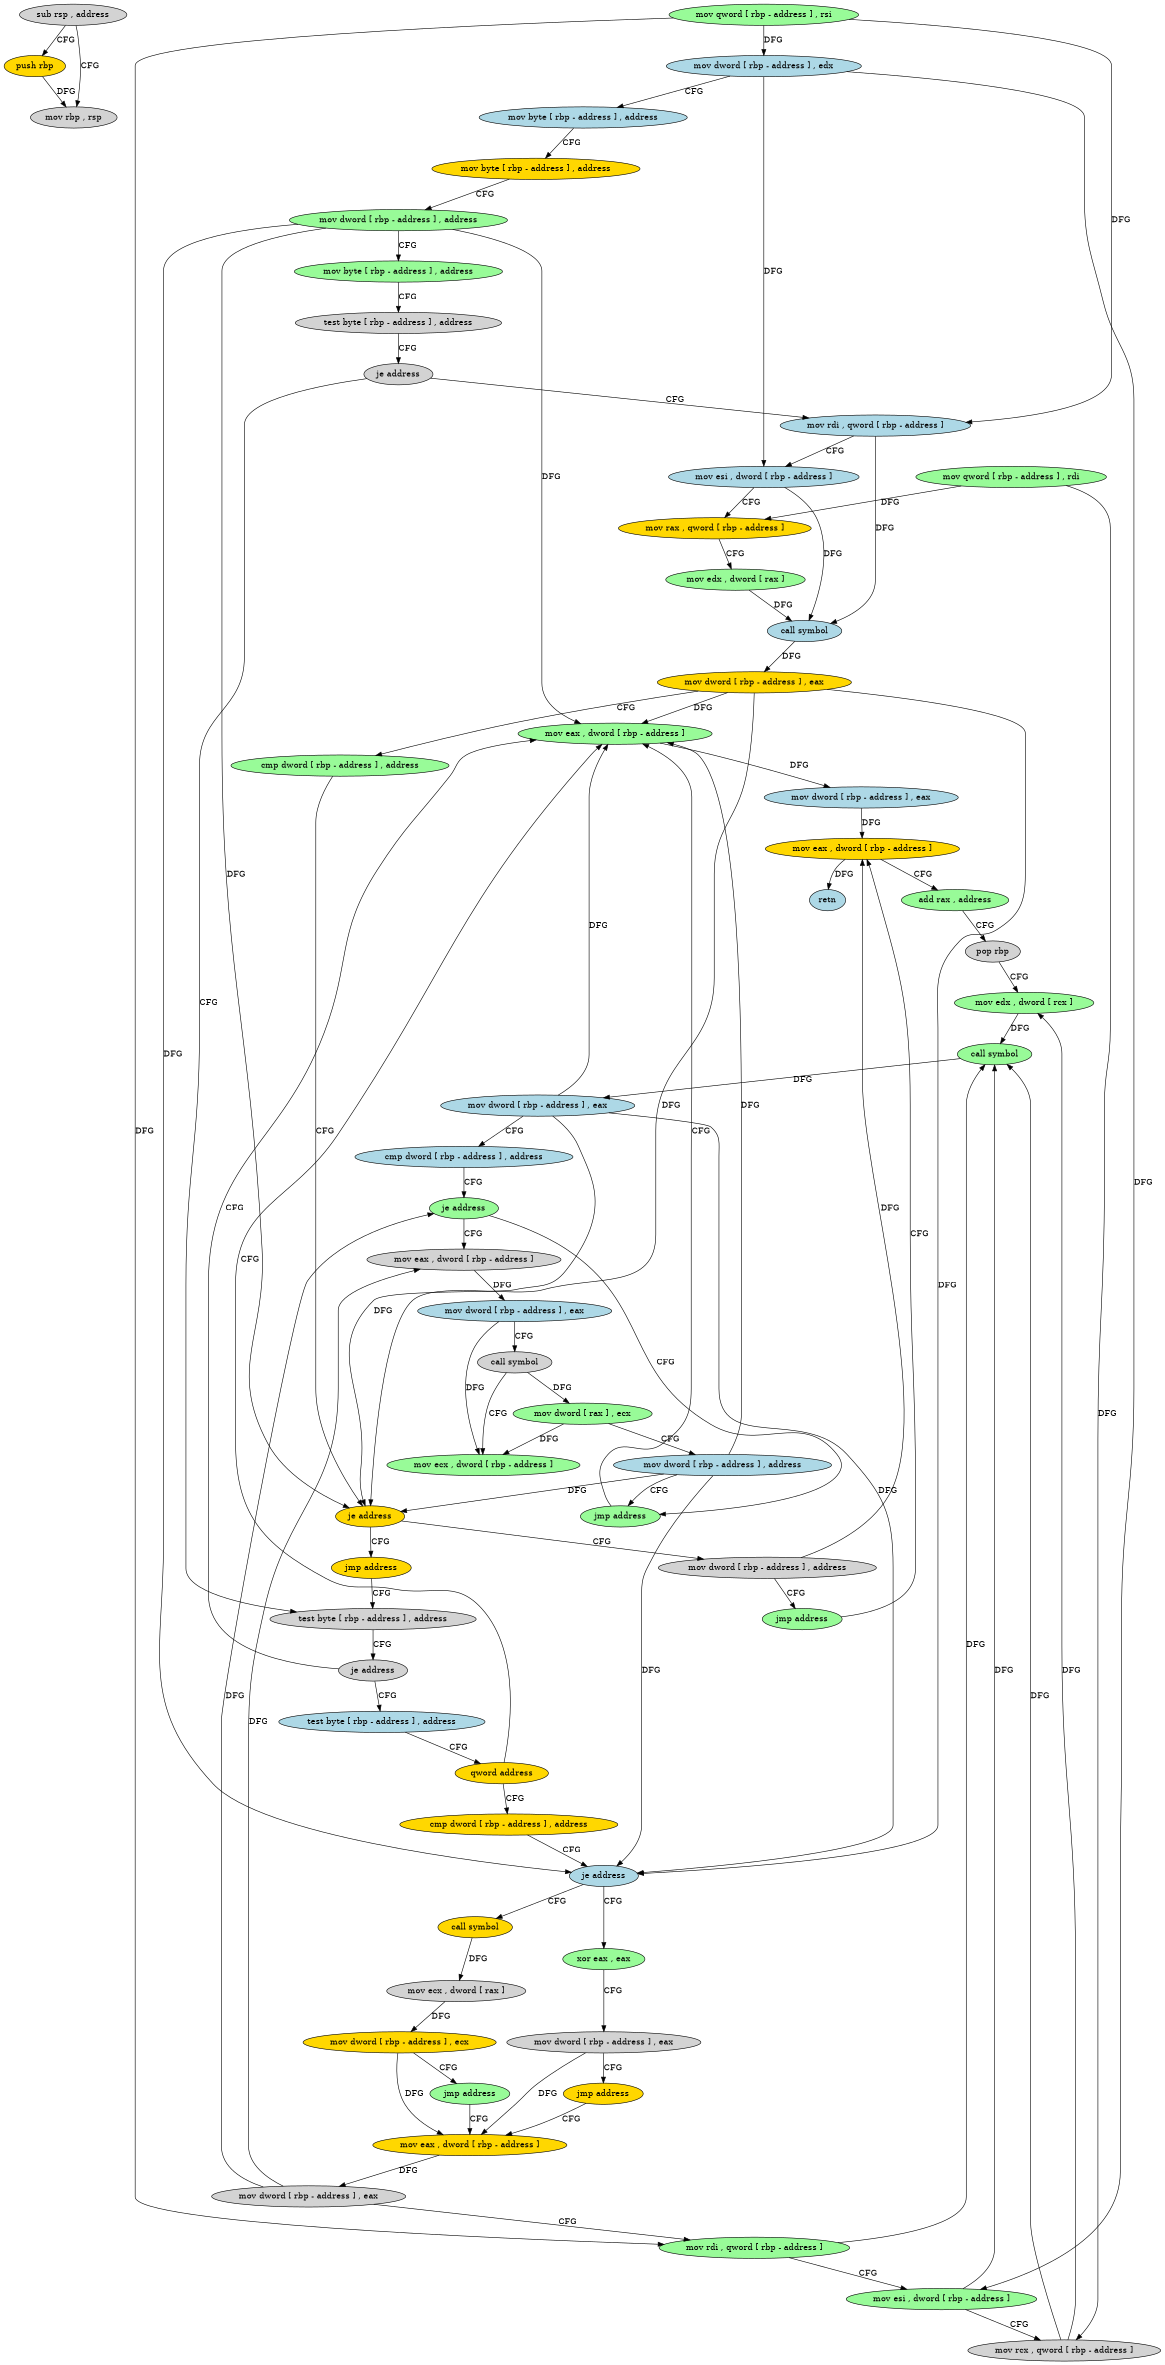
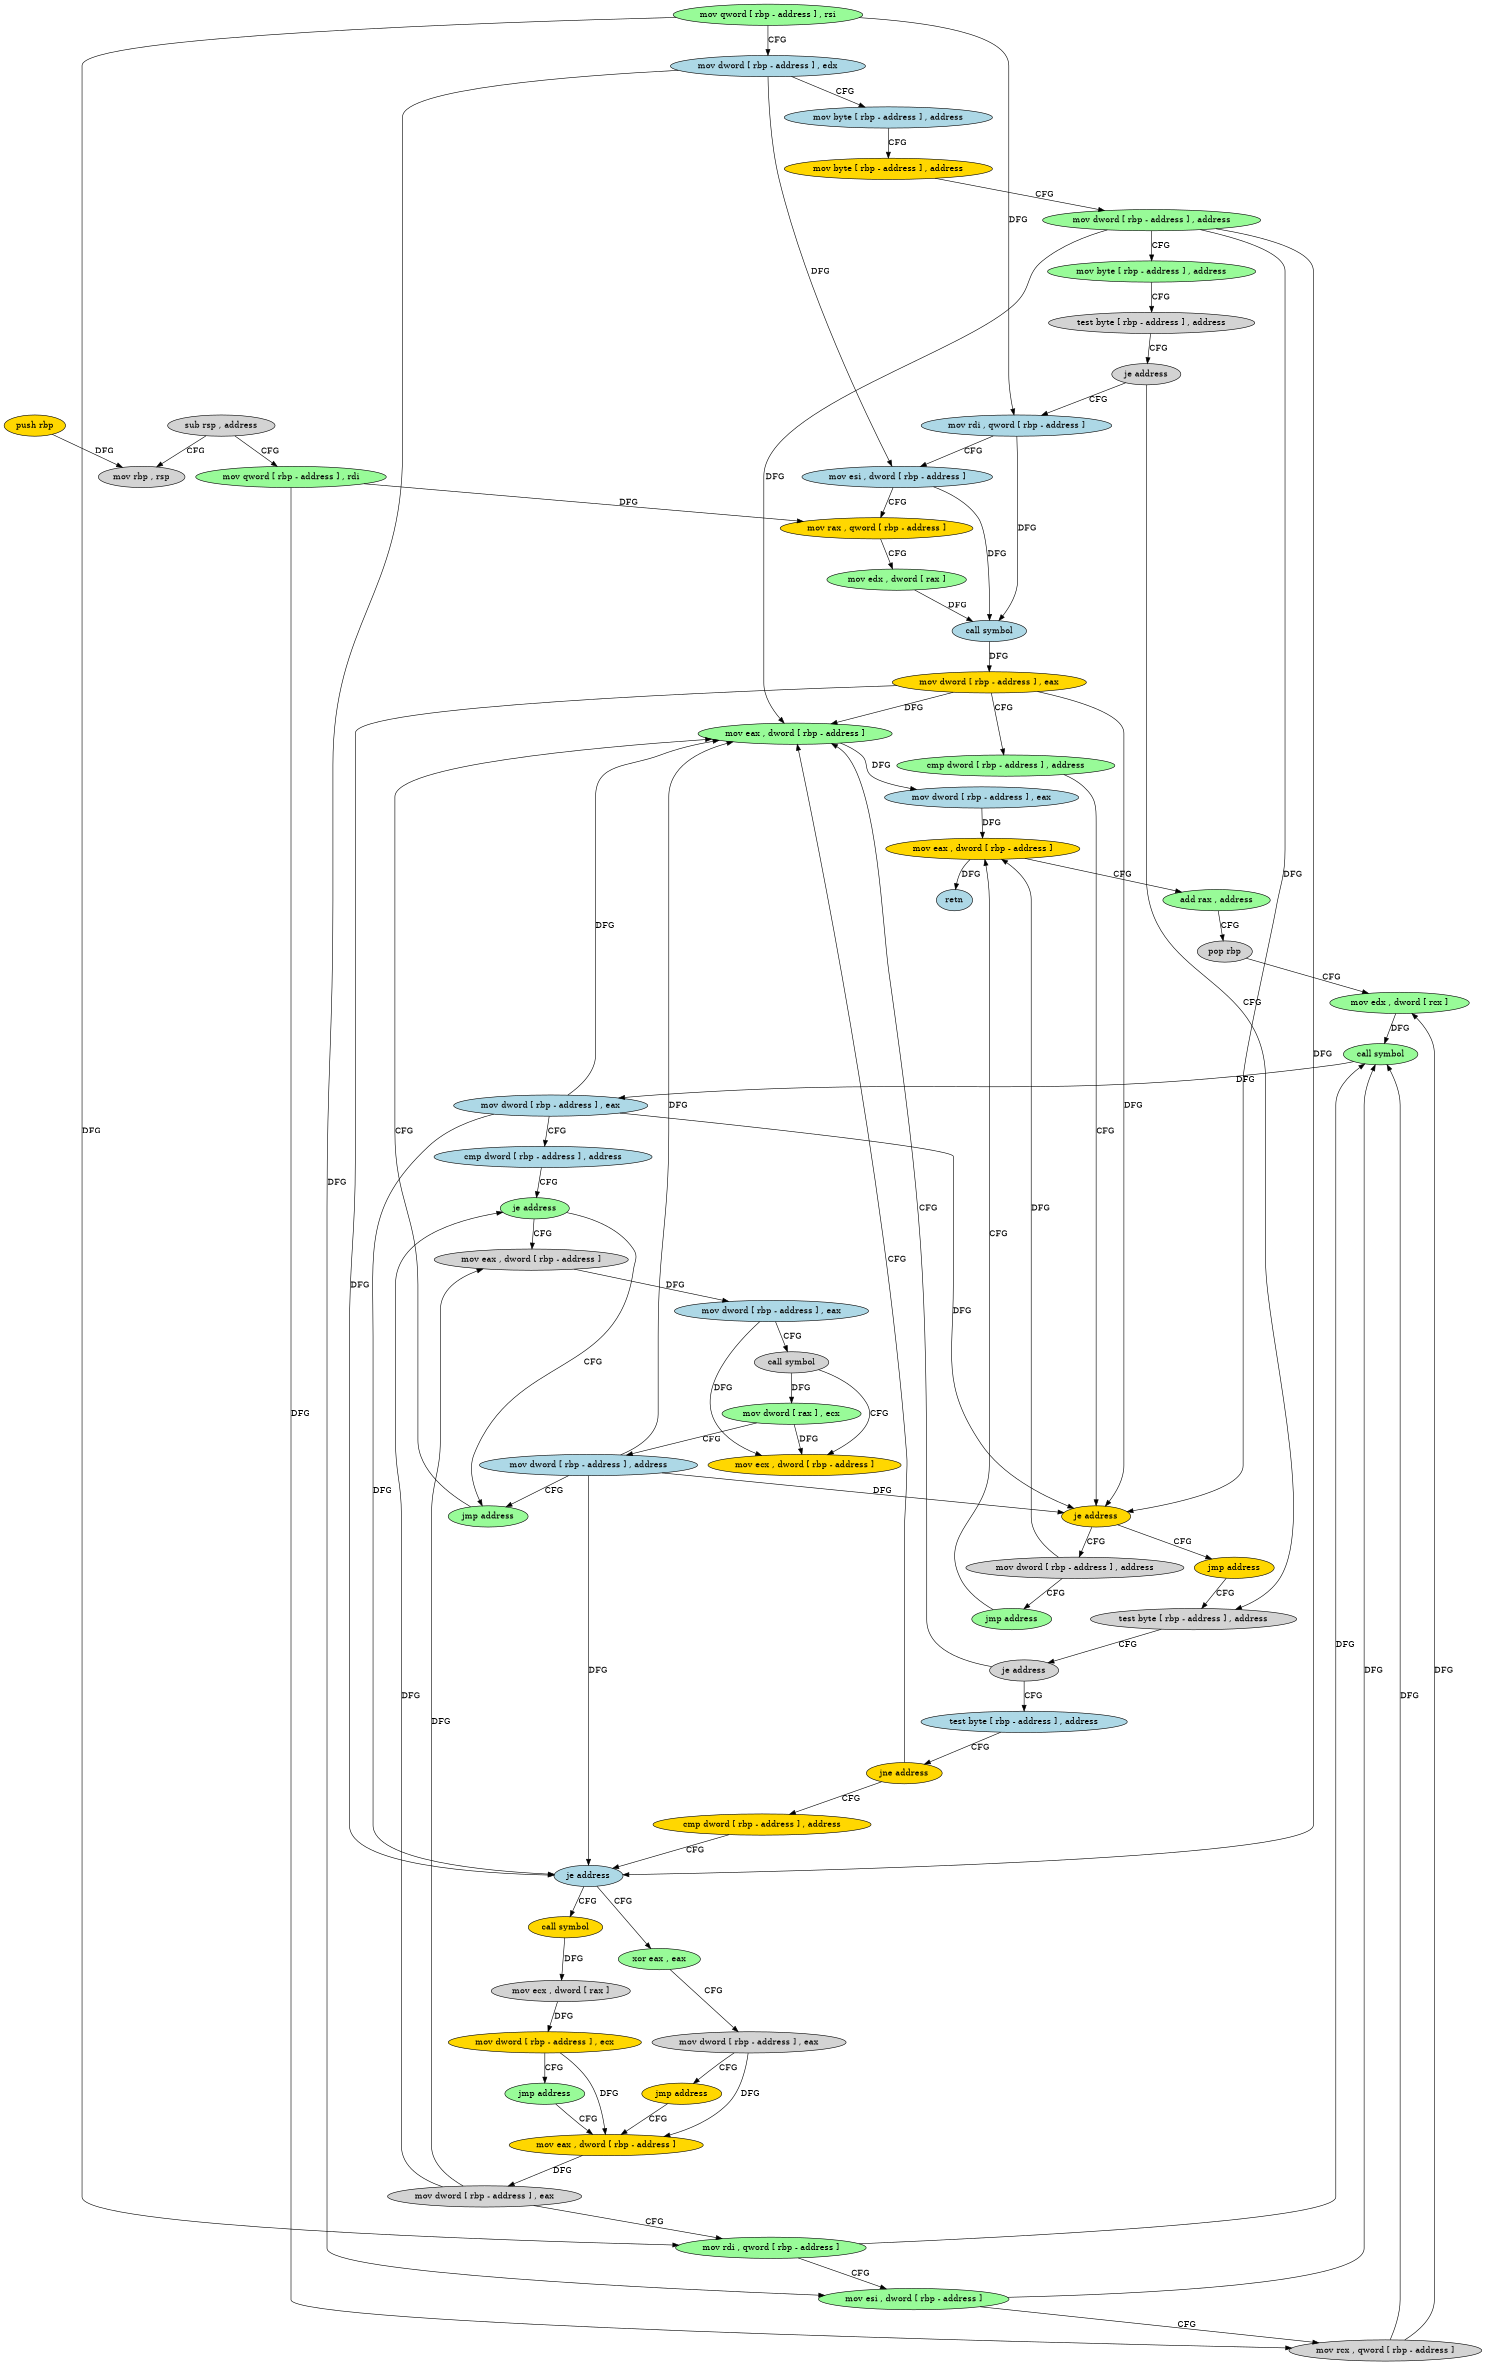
  digraph {
    node [fillcolor=palegreen style=filled]
    n1 [fillcolor=gold label="push rbp"]
    n2 [fillcolor=lightgrey label="mov rbp , rsp"]
    n3 [fillcolor=lightgrey label="sub rsp , address"]
    n4 [label="mov qword [ rbp - address ] , rdi"]
    n5 [fillcolor=gold label="mov rax , qword [ rbp - address ]"]
    n6 [fillcolor=lightgrey label="mov rcx , qword [ rbp - address ]"]
    n7 [label="mov qword [ rbp - address ] , rsi"]
    n8 [fillcolor=lightblue label="mov dword [ rbp - address ] , edx"]
    n9 [fillcolor=lightblue label="mov rdi , qword [ rbp - address ]"]
    n10 [label="mov rdi , qword [ rbp - address ]"]
    n11 [label="mov edx , dword [ rax ]"]
    n12 [label="call symbol"]
    n13 [label="mov edx , dword [ rcx ]"]
    n14 [fillcolor=lightblue label="mov byte [ rbp - address ] , address"]
    n15 [fillcolor=lightblue label="mov esi , dword [ rbp - address ]"]
    n16 [label="mov esi , dword [ rbp - address ]"]
    n17 [fillcolor=lightblue label="call symbol"]
    n18 [fillcolor=gold label="mov byte [ rbp - address ] , address"]
    n19 [label="mov dword [ rbp - address ] , address"]
    n20 [label="mov byte [ rbp - address ] , address"]
    n21 [label="mov eax , dword [ rbp - address ]"]
    n22 [fillcolor=gold label="je address"]
    n23 [fillcolor=lightblue label="je address"]
    n24 [fillcolor=lightgrey label="test byte [ rbp - address ] , address"]
    n25 [fillcolor=lightblue label="mov dword [ rbp - address ] , eax"]
    n26 [fillcolor=gold label="jmp address"]
    n27 [fillcolor=lightgrey label="mov dword [ rbp - address ] , address"]
    n28 [label="xor eax , eax"]
    n29 [fillcolor=gold label="call symbol"]
    n30 [fillcolor=lightgrey label="je address"]
    n31 [fillcolor=lightgrey label="test byte [ rbp - address ] , address"]
    n32 [fillcolor=lightgrey label="je address"]
    n33 [fillcolor=lightblue label="test byte [ rbp - address ] , address"]
    n34 [fillcolor=gold label="mov dword [ rbp - address ] , eax"]
-   n35 [fillcolor=gold label="qword address"]
+   n35 [fillcolor=gold label="jne address"]
    n36 [fillcolor=gold label="mov eax , dword [ rbp - address ]"]
    n37 [fillcolor=gold label="cmp dword [ rbp - address ] , address"]
    n38 [label="cmp dword [ rbp - address ] , address"]
    n39 [label="jmp address"]
    n40 [label="add rax , address"]
    n41 [fillcolor=lightblue label=retn]
    n42 [fillcolor=lightgrey label="pop rbp"]
    n43 [fillcolor=lightgrey label="mov dword [ rbp - address ] , eax"]
    n44 [fillcolor=lightgrey label="mov ecx , dword [ rax ]"]
    n45 [fillcolor=gold label="jmp address"]
    n46 [fillcolor=gold label="mov eax , dword [ rbp - address ]"]
    n47 [fillcolor=gold label="mov dword [ rbp - address ] , ecx"]
    n48 [fillcolor=lightgrey label="mov dword [ rbp - address ] , eax"]
    n49 [label="je address"]
    n50 [fillcolor=lightgrey label="mov eax , dword [ rbp - address ]"]
    n51 [label="jmp address"]
    n52 [label="jmp address"]
    n53 [fillcolor=lightblue label="mov dword [ rbp - address ] , eax"]
    n54 [fillcolor=lightblue label="mov dword [ rbp - address ] , eax"]
    n55 [fillcolor=lightblue label="cmp dword [ rbp - address ] , address"]
    n56 [fillcolor=lightgrey label="call symbol"]
-   n57 [label="mov ecx , dword [ rbp - address ]"]
+   n57 [fillcolor=gold label="mov ecx , dword [ rbp - address ]"]
    n58 [label="mov dword [ rax ] , ecx"]
    n59 [fillcolor=lightblue label="mov dword [ rbp - address ] , address"]
    n1 -> n2 [label=DFG]
    n3 -> n2 [label=CFG]
-   n3 -> n1 [label=CFG]
+   n3 -> n4 [label=CFG]
    n4 -> n5 [label=DFG]
    n4 -> n6 [label=DFG]
    n5 -> n11 [label=CFG]
    n6 -> n12 [label=DFG]
    n6 -> n13 [label=DFG]
-   n7 -> n8 [label=DFG]
+   n7 -> n8 [label=CFG]
    n7 -> n9 [label=DFG]
    n7 -> n10 [label=DFG]
    n8 -> n14 [label=CFG]
    n8 -> n15 [label=DFG]
    n8 -> n16 [label=DFG]
    n9 -> n15 [label=CFG]
    n9 -> n17 [label=DFG]
    n10 -> n12 [label=DFG]
    n10 -> n16 [label=CFG]
    n11 -> n17 [label=DFG]
    n12 -> n54 [label=DFG]
    n13 -> n12 [label=DFG]
    n14 -> n18 [label=CFG]
    n15 -> n5 [label=CFG]
    n15 -> n17 [label=DFG]
    n16 -> n6 [label=CFG]
    n16 -> n12 [label=DFG]
    n17 -> n34 [label=DFG]
    n18 -> n19 [label=CFG]
    n19 -> n20 [label=CFG]
    n19 -> n21 [label=DFG]
    n19 -> n22 [label=DFG]
    n19 -> n23 [label=DFG]
    n20 -> n24 [label=CFG]
    n21 -> n25 [label=DFG]
    n22 -> n26 [label=CFG]
    n22 -> n27 [label=CFG]
    n23 -> n28 [label=CFG]
    n23 -> n29 [label=CFG]
    n24 -> n30 [label=CFG]
    n25 -> n36 [label=DFG]
    n26 -> n31 [label=CFG]
    n27 -> n36 [label=DFG]
    n27 -> n39 [label=CFG]
    n28 -> n43 [label=CFG]
    n29 -> n44 [label=DFG]
    n30 -> n9 [label=CFG]
    n30 -> n31 [label=CFG]
    n31 -> n32 [label=CFG]
    n32 -> n21 [label=CFG]
    n32 -> n33 [label=CFG]
    n33 -> n35 [label=CFG]
    n34 -> n21 [label=DFG]
    n34 -> n22 [label=DFG]
    n34 -> n23 [label=DFG]
    n34 -> n38 [label=CFG]
    n35 -> n21 [label=CFG]
    n35 -> n37 [label=CFG]
    n36 -> n40 [label=CFG]
    n36 -> n41 [label=DFG]
    n37 -> n23 [label=CFG]
    n38 -> n22 [label=CFG]
    n39 -> n36 [label=CFG]
    n40 -> n42 [label=CFG]
    n42 -> n13 [label=CFG]
    n43 -> n45 [label=CFG]
    n43 -> n46 [label=DFG]
    n44 -> n47 [label=DFG]
    n45 -> n46 [label=CFG]
    n46 -> n48 [label=DFG]
    n47 -> n46 [label=DFG]
    n47 -> n51 [label=CFG]
    n48 -> n10 [label=CFG]
    n48 -> n49 [label=DFG]
    n48 -> n50 [label=DFG]
    n49 -> n50 [label=CFG]
    n49 -> n52 [label=CFG]
    n50 -> n53 [label=DFG]
    n51 -> n46 [label=CFG]
    n52 -> n21 [label=CFG]
    n53 -> n56 [label=CFG]
    n53 -> n57 [label=DFG]
    n54 -> n21 [label=DFG]
    n54 -> n22 [label=DFG]
    n54 -> n23 [label=DFG]
    n54 -> n55 [label=CFG]
    n55 -> n49 [label=CFG]
    n56 -> n57 [label=CFG]
    n56 -> n58 [label=DFG]
    n58 -> n57 [label=DFG]
    n58 -> n59 [label=CFG]
    n59 -> n21 [label=DFG]
    n59 -> n22 [label=DFG]
    n59 -> n23 [label=DFG]
    n59 -> n52 [label=CFG]
  }
